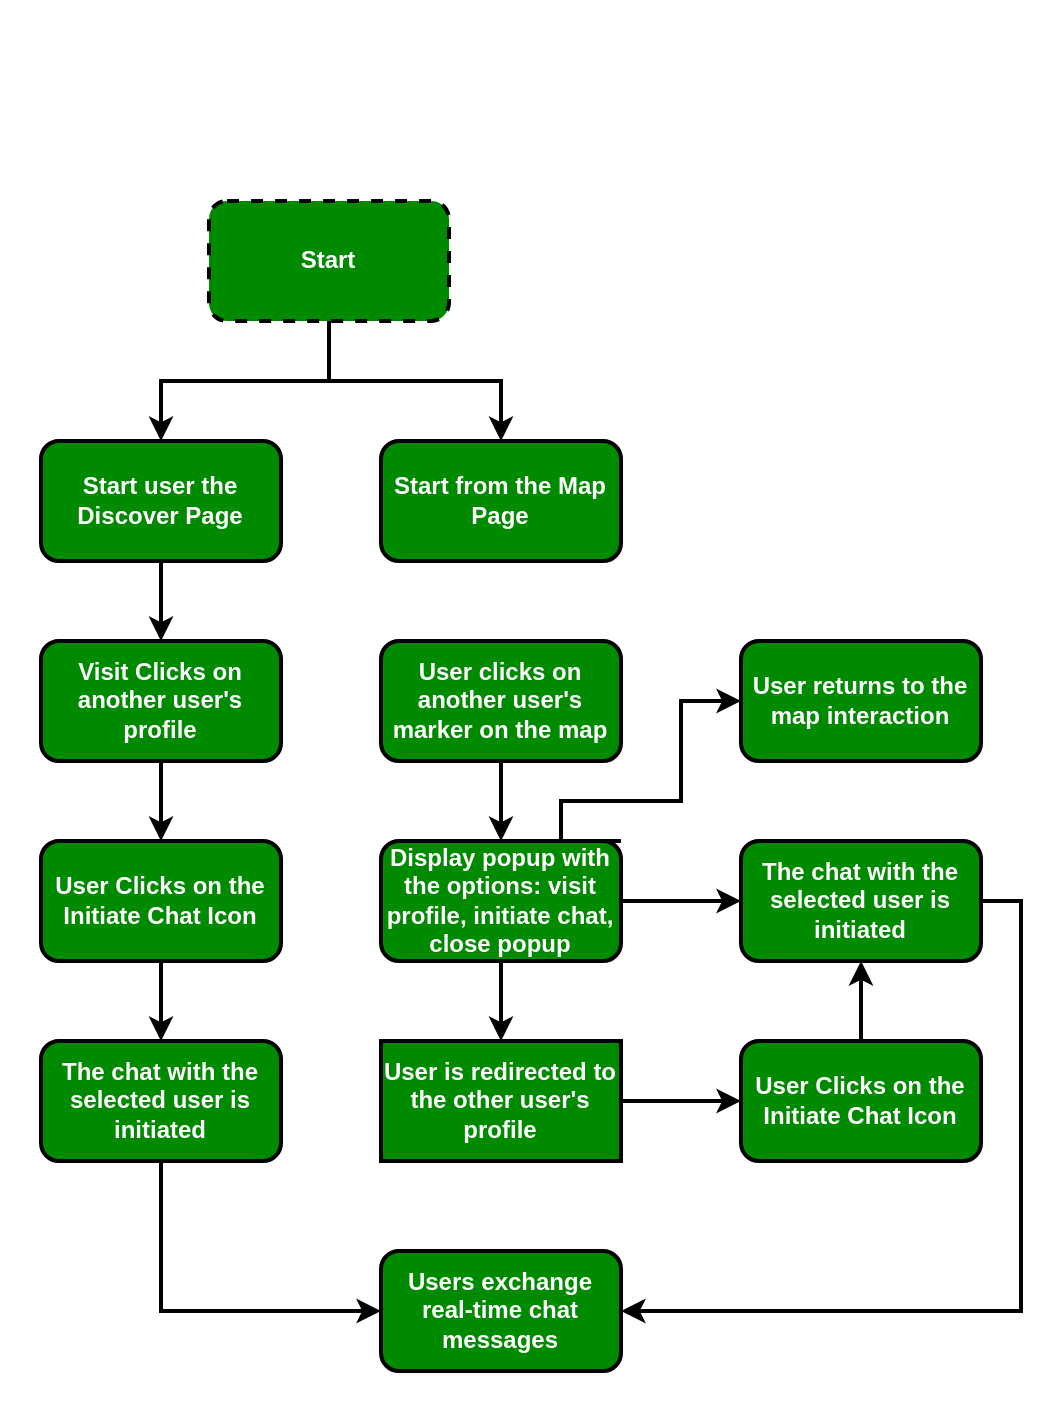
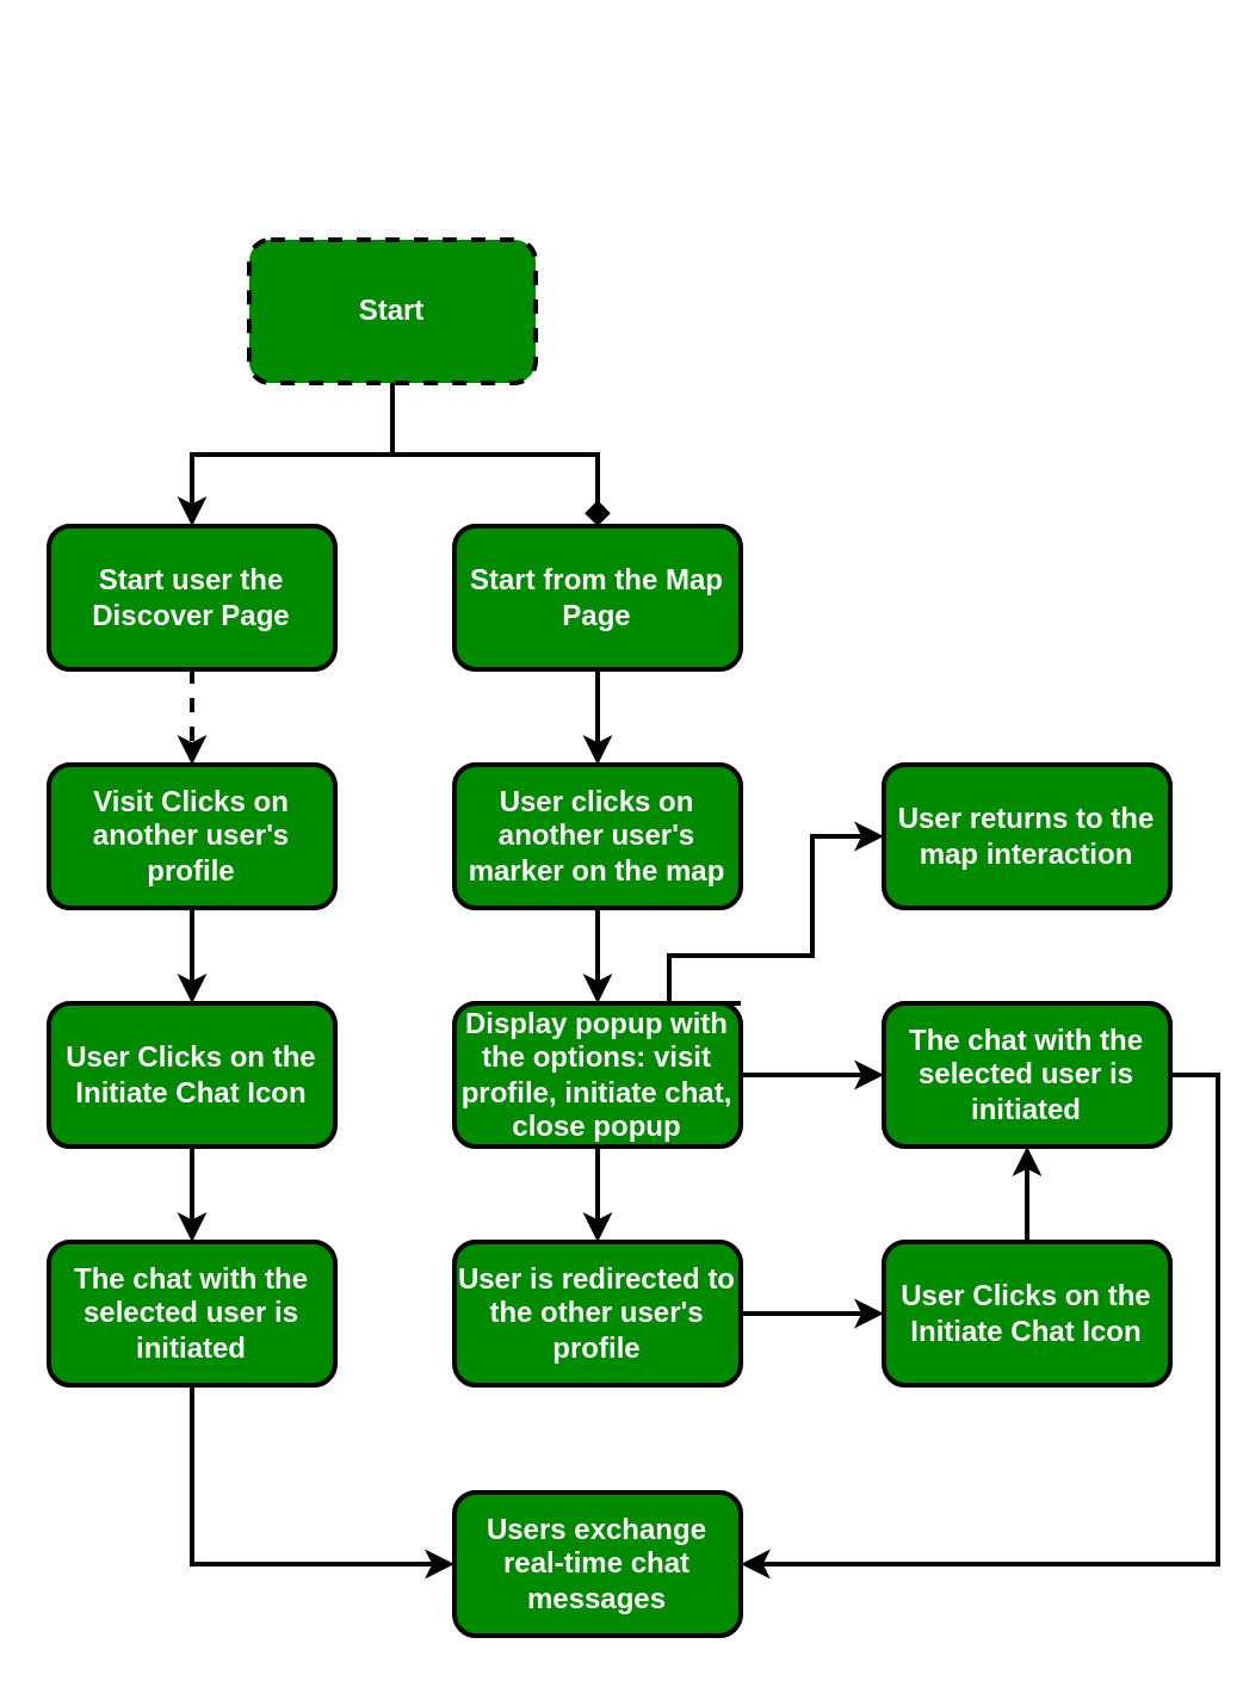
  <mxCell id="0" />
  <mxCell id="1" parent="0" />
  <mxCell id="2" value="&lt;h1&gt;&lt;b&gt;&lt;u&gt;Chat Initiation&lt;/u&gt;&lt;/b&gt;&lt;/h1&gt;" style="text;strokeColor=none;align=center;fillColor=none;html=1;verticalAlign=middle;whiteSpace=wrap;rounded=0;labelBackgroundColor=none;fontColor=#ffffff;strokeWidth=2;" parent="1" vertex="1"><mxGeometry x="170" y="20" width="190" height="30" as="geometry" /></mxCell>
- <mxCell id="3" value="" style="edgeStyle=orthogonalEdgeStyle;rounded=0;orthogonalLoop=1;jettySize=auto;html=1;strokeColor=default;fontColor=#FEFAE0;fillColor=#008a00;strokeWidth=2;" parent="1" source="4" target="6" edge="1"><mxGeometry relative="1" as="geometry" /></mxCell>
+ <mxCell id="3" value="" style="edgeStyle=orthogonalEdgeStyle;rounded=0;orthogonalLoop=1;jettySize=auto;html=1;strokeColor=default;fontColor=#FEFAE0;fillColor=#008a00;strokeWidth=2;dashed=1;" parent="1" source="4" target="6" edge="1"><mxGeometry relative="1" as="geometry" /></mxCell>
  <mxCell id="4" value="&lt;b&gt;Start user the Discover Page&lt;/b&gt;" style="rounded=1;whiteSpace=wrap;html=1;strokeColor=default;fillColor=#008a00;fontColor=#ffffff;strokeWidth=2;" parent="1" vertex="1"><mxGeometry x="20" y="220" width="120" height="60" as="geometry" /></mxCell>
  <mxCell id="5" value="" style="edgeStyle=orthogonalEdgeStyle;rounded=0;orthogonalLoop=1;jettySize=auto;html=1;strokeColor=default;fontColor=#FEFAE0;fillColor=#008a00;strokeWidth=2;" parent="1" source="6" target="21" edge="1"><mxGeometry relative="1" as="geometry" /></mxCell>
  <mxCell id="6" value="&lt;b&gt;Visit Clicks on another user's profile&lt;/b&gt;" style="rounded=1;whiteSpace=wrap;html=1;strokeColor=default;fillColor=#008a00;fontColor=#ffffff;strokeWidth=2;" parent="1" vertex="1"><mxGeometry x="20" y="320" width="120" height="60" as="geometry" /></mxCell>
  <mxCell id="7" style="edgeStyle=orthogonalEdgeStyle;rounded=0;orthogonalLoop=1;jettySize=auto;html=1;exitX=0.5;exitY=1;exitDx=0;exitDy=0;entryX=0;entryY=0.5;entryDx=0;entryDy=0;strokeColor=default;fillColor=#008a00;strokeWidth=2;" parent="1" source="8" target="9" edge="1"><mxGeometry relative="1" as="geometry" /></mxCell>
  <mxCell id="8" value="&lt;b&gt;The chat with the selected user is initiated&lt;/b&gt;" style="rounded=1;whiteSpace=wrap;html=1;strokeColor=default;fillColor=#008a00;fontColor=#ffffff;strokeWidth=2;" parent="1" vertex="1"><mxGeometry x="20" y="520" width="120" height="60" as="geometry" /></mxCell>
  <mxCell id="9" value="&lt;b&gt;Users exchange real-time chat messages&lt;/b&gt;" style="rounded=1;whiteSpace=wrap;html=1;strokeColor=default;fillColor=#008a00;fontColor=#ffffff;strokeWidth=2;" parent="1" vertex="1"><mxGeometry x="190" y="625" width="120" height="60" as="geometry" /></mxCell>
+ <mxCell id="10" style="edgeStyle=orthogonalEdgeStyle;rounded=0;orthogonalLoop=1;jettySize=auto;html=1;exitX=0.5;exitY=1;exitDx=0;exitDy=0;entryX=0.5;entryY=0;entryDx=0;entryDy=0;strokeColor=default;fontColor=#FEFAE0;fillColor=#008a00;strokeWidth=2;" parent="1" source="11" target="13" edge="1"><mxGeometry relative="1" as="geometry" /></mxCell>
  <mxCell id="11" value="&lt;b&gt;Start from the Map Page&lt;/b&gt;" style="rounded=1;whiteSpace=wrap;html=1;strokeColor=default;fillColor=#008a00;fontColor=#ffffff;strokeWidth=2;" parent="1" vertex="1"><mxGeometry x="190" y="220" width="120" height="60" as="geometry" /></mxCell>
  <mxCell id="12" value="" style="edgeStyle=orthogonalEdgeStyle;rounded=0;orthogonalLoop=1;jettySize=auto;html=1;strokeColor=default;fillColor=#008a00;strokeWidth=2;" parent="1" source="13" target="16" edge="1"><mxGeometry relative="1" as="geometry" /></mxCell>
  <mxCell id="13" value="&lt;b&gt;User clicks on another user's marker on the map&lt;/b&gt;" style="rounded=1;whiteSpace=wrap;html=1;strokeColor=default;fillColor=#008a00;fontColor=#ffffff;strokeWidth=2;" parent="1" vertex="1"><mxGeometry x="190" y="320" width="120" height="60" as="geometry" /></mxCell>
  <mxCell id="14" value="" style="edgeStyle=orthogonalEdgeStyle;rounded=0;orthogonalLoop=1;jettySize=auto;html=1;strokeColor=default;fillColor=#008a00;strokeWidth=2;" parent="1" source="16" target="23" edge="1"><mxGeometry relative="1" as="geometry" /></mxCell>
  <mxCell id="15" value="" style="edgeStyle=orthogonalEdgeStyle;rounded=0;orthogonalLoop=1;jettySize=auto;html=1;strokeColor=default;fillColor=#008a00;strokeWidth=2;" parent="1" source="16" edge="1"><mxGeometry relative="1" as="geometry"><mxPoint x="370" y="450" as="targetPoint" /></mxGeometry></mxCell>
  <mxCell id="16" value="&lt;b&gt;Display popup with the options: visit profile, initiate chat, close popup&lt;/b&gt;" style="rounded=1;whiteSpace=wrap;html=1;strokeColor=default;fillColor=#008a00;fontColor=#ffffff;strokeWidth=2;" parent="1" vertex="1"><mxGeometry x="190" y="420" width="120" height="60" as="geometry" /></mxCell>
- <mxCell id="17" value="" style="edgeStyle=orthogonalEdgeStyle;rounded=0;orthogonalLoop=1;jettySize=auto;html=1;strokeColor=default;fontColor=#FEFAE0;fillColor=#008a00;strokeWidth=2;" parent="1" source="19" target="11" edge="1"><mxGeometry relative="1" as="geometry" /></mxCell>
+ <mxCell id="17" value="" style="edgeStyle=orthogonalEdgeStyle;rounded=0;orthogonalLoop=1;jettySize=auto;html=1;strokeColor=default;fontColor=#FEFAE0;fillColor=#008a00;strokeWidth=2;endArrow=diamond;" parent="1" source="19" target="11" edge="1"><mxGeometry relative="1" as="geometry" /></mxCell>
  <mxCell id="18" style="edgeStyle=orthogonalEdgeStyle;rounded=0;orthogonalLoop=1;jettySize=auto;html=1;exitX=0.5;exitY=1;exitDx=0;exitDy=0;strokeColor=default;fontColor=#FEFAE0;fillColor=#008a00;strokeWidth=2;" parent="1" source="19" target="4" edge="1"><mxGeometry relative="1" as="geometry" /></mxCell>
  <mxCell id="19" value="&lt;b&gt;Start&lt;/b&gt;" style="rounded=1;whiteSpace=wrap;html=1;strokeColor=default;fillColor=#008a00;fontColor=#ffffff;strokeWidth=2;dashed=1;" parent="1" vertex="1"><mxGeometry x="104" y="100" width="120" height="60" as="geometry" /></mxCell>
  <mxCell id="20" value="" style="edgeStyle=orthogonalEdgeStyle;rounded=0;orthogonalLoop=1;jettySize=auto;html=1;strokeColor=default;fontColor=#FEFAE0;fillColor=#008a00;strokeWidth=2;" parent="1" source="21" target="8" edge="1"><mxGeometry relative="1" as="geometry" /></mxCell>
  <mxCell id="21" value="&lt;b&gt;User Clicks on the Initiate Chat Icon&lt;/b&gt;" style="rounded=1;whiteSpace=wrap;html=1;strokeColor=default;fillColor=#008a00;fontColor=#ffffff;strokeWidth=2;" parent="1" vertex="1"><mxGeometry x="20" y="420" width="120" height="60" as="geometry" /></mxCell>
  <mxCell id="22" value="" style="edgeStyle=orthogonalEdgeStyle;rounded=0;orthogonalLoop=1;jettySize=auto;html=1;strokeColor=default;fillColor=#008a00;strokeWidth=2;" parent="1" source="23" target="30" edge="1"><mxGeometry relative="1" as="geometry" /></mxCell>
- <mxCell id="23" value="&lt;b&gt;User is redirected to the other user's profile&lt;/b&gt;" style="whiteSpace=wrap;html=1;strokeColor=default;fillColor=#008a00;fontColor=#ffffff;strokeWidth=2;rounded=0;" parent="1" vertex="1"><mxGeometry x="190" y="520" width="120" height="60" as="geometry" /></mxCell>
- <mxCell id="24" value="&lt;b&gt;Visit Profile&lt;/b&gt;" style="text;strokeColor=none;align=center;fillColor=none;html=1;verticalAlign=middle;whiteSpace=wrap;rounded=0;fontColor=#ffffff;strokeWidth=2;" parent="1" vertex="1"><mxGeometry x="250" y="490" width="60" height="30" as="geometry" /></mxCell>
+ <mxCell id="23" value="&lt;b&gt;User is redirected to the other user's profile&lt;/b&gt;" style="rounded=1;whiteSpace=wrap;html=1;strokeColor=default;fillColor=#008a00;fontColor=#ffffff;strokeWidth=2;" parent="1" vertex="1"><mxGeometry x="190" y="520" width="120" height="60" as="geometry" /></mxCell>
+ <mxCell id="24" value="&lt;b&gt;Icon Profile&lt;/b&gt;" style="text;strokeColor=none;align=center;fillColor=none;html=1;verticalAlign=middle;whiteSpace=wrap;rounded=0;fontColor=#ffffff;strokeWidth=2;" parent="1" vertex="1"><mxGeometry x="250" y="490" width="60" height="30" as="geometry" /></mxCell>
  <mxCell id="25" style="edgeStyle=orthogonalEdgeStyle;rounded=0;orthogonalLoop=1;jettySize=auto;html=1;exitX=0;exitY=0;exitDx=0;exitDy=0;entryX=0;entryY=0.5;entryDx=0;entryDy=0;strokeWidth=2;" parent="1" source="26" target="31" edge="1"><mxGeometry relative="1" as="geometry"><Array as="points"><mxPoint x="280" y="420" /><mxPoint x="280" y="400" /><mxPoint x="340" y="400" /><mxPoint x="340" y="350" /></Array></mxGeometry></mxCell>
  <mxCell id="26" value="&lt;b&gt;Initiate Chat&lt;/b&gt;" style="text;strokeColor=none;align=center;fillColor=none;html=1;verticalAlign=middle;whiteSpace=wrap;rounded=0;fontColor=#ffffff;strokeWidth=2;" parent="1" vertex="1"><mxGeometry x="310" y="420" width="60" height="30" as="geometry" /></mxCell>
  <mxCell id="27" style="edgeStyle=orthogonalEdgeStyle;rounded=0;orthogonalLoop=1;jettySize=auto;html=1;exitX=1;exitY=0.5;exitDx=0;exitDy=0;entryX=1;entryY=0.5;entryDx=0;entryDy=0;strokeColor=default;fillColor=#008a00;strokeWidth=2;" parent="1" source="28" target="9" edge="1"><mxGeometry relative="1" as="geometry" /></mxCell>
  <mxCell id="28" value="&lt;b&gt;The chat with the selected user is initiated&lt;/b&gt;" style="rounded=1;whiteSpace=wrap;html=1;strokeColor=default;fillColor=#008a00;fontColor=#ffffff;strokeWidth=2;" parent="1" vertex="1"><mxGeometry x="370" y="420" width="120" height="60" as="geometry" /></mxCell>
  <mxCell id="29" value="" style="edgeStyle=orthogonalEdgeStyle;rounded=0;orthogonalLoop=1;jettySize=auto;html=1;strokeColor=default;fillColor=#008a00;strokeWidth=2;" parent="1" source="30" target="28" edge="1"><mxGeometry relative="1" as="geometry" /></mxCell>
  <mxCell id="30" value="&lt;b&gt;User Clicks on the Initiate Chat Icon&lt;/b&gt;" style="rounded=1;whiteSpace=wrap;html=1;strokeColor=default;fillColor=#008a00;fontColor=#ffffff;strokeWidth=2;" parent="1" vertex="1"><mxGeometry x="370" y="520" width="120" height="60" as="geometry" /></mxCell>
  <mxCell id="31" value="&lt;b&gt;User returns to the map interaction&lt;/b&gt;" style="rounded=1;whiteSpace=wrap;html=1;strokeColor=default;fillColor=#008a00;fontColor=#ffffff;strokeWidth=2;" parent="1" vertex="1"><mxGeometry x="370" y="320" width="120" height="60" as="geometry" /></mxCell>
